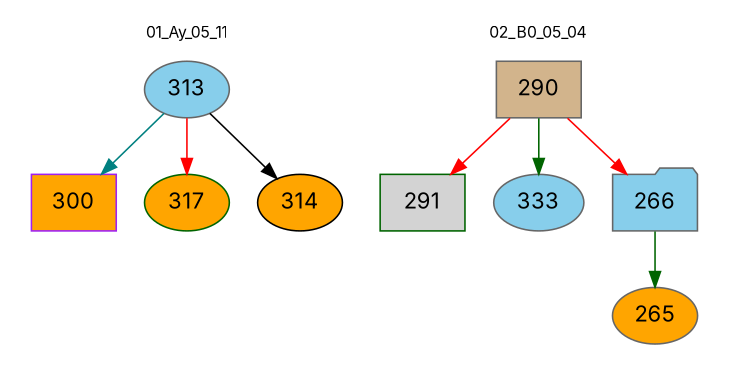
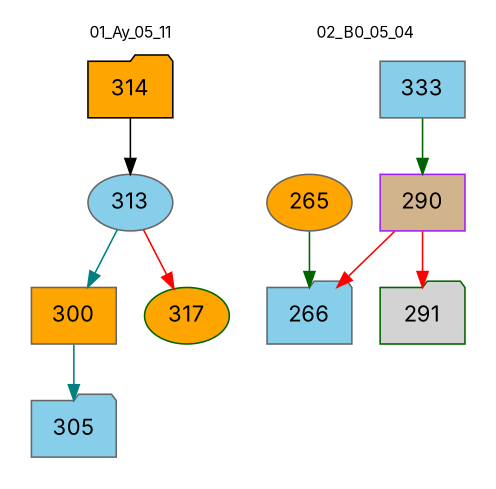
  digraph {
    fontname=Inter
    node [color=gray40 fillcolor=skyblue fontname=Inter shape=box style=filled]
    edge [color=red fontname=Inter]
    n1 [label=313 shape=ellipse]
-   n2 [color=purple fillcolor=orange label=300]
+   n2 [fillcolor=orange label=300]
    n3 [color=darkgreen fillcolor=orange label=317 shape=ellipse]
-   n4 [color=black fillcolor=orange label=314 shape=ellipse]
-   n6 [fillcolor=tan label=290]
-   n7 [color=darkgreen fillcolor=lightgrey label=291]
-   n8 [label=333 shape=ellipse]
+   n4 [color=black fillcolor=orange label=314 shape=folder]
+   n5 [label=305 shape=folder]
+   n6 [color=purple fillcolor=tan label=290]
+   n7 [color=darkgreen fillcolor=lightgrey label=291 shape=folder]
+   n8 [label=333]
    n9 [label=266 shape=folder]
    n10 [fillcolor=orange label=265 shape=ellipse]
    subgraph cluster_1 {
      color=white
      fontsize=10
      label="01_Ay_05_11"
      n1
      n2
      n3
      n4
+     n5
    }
    subgraph cluster_2 {
      color=white
      fontsize=10
      label="02_B0_05_04"
      n6
      n7
      n8
      n9
      n10
    }
    n1 -> n2 [color=teal]
    n1 -> n3
-   n1 -> n4 [color=black]
+   n4 -> n1 [color=black]
+   n2 -> n5 [color=teal]
    n6 -> n7
-   n6 -> n8 [color=darkgreen]
+   n8 -> n6 [color=darkgreen]
    n6 -> n9
-   n9 -> n10 [color=darkgreen]
+   n10 -> n9 [color=darkgreen]
  }
